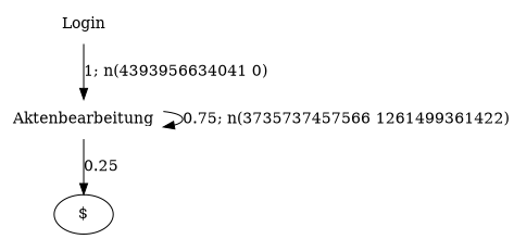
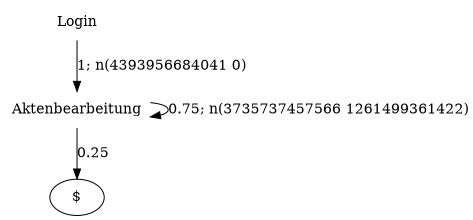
  digraph {
    fontname="DejaVu Serif"
    node [shape=none fontname="DejaVu Serif"]
    edge [style=solid fontname="DejaVu Serif"]
    n1 [label=Login]
    n2 [label=Aktenbearbeitung]
    "$" [shape=""]
-   n1 -> n2 [label="1; n(4393956634041 0)"]
+   n1 -> n2 [label="1; n(4393956684041 0)"]
    n2 -> n2 [label="0.75; n(3735737457566 1261499361422)"]
    n2 -> "$" [label=0.25]
  }
